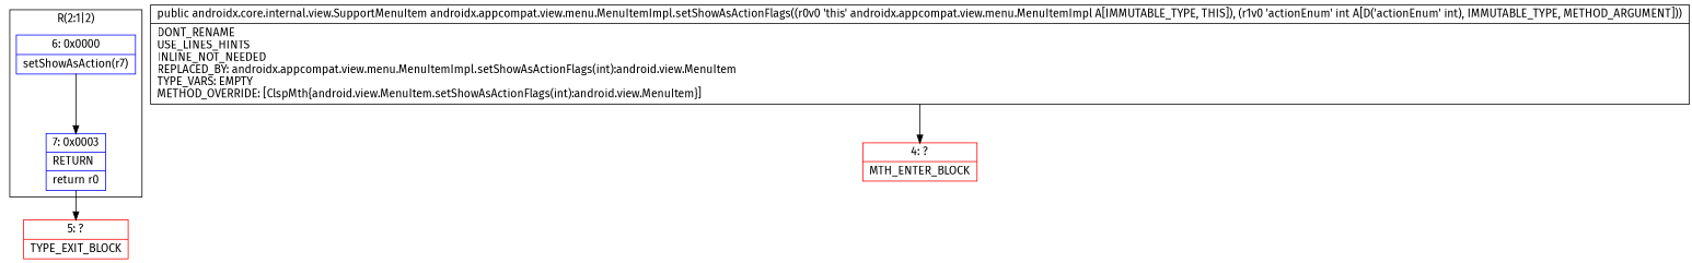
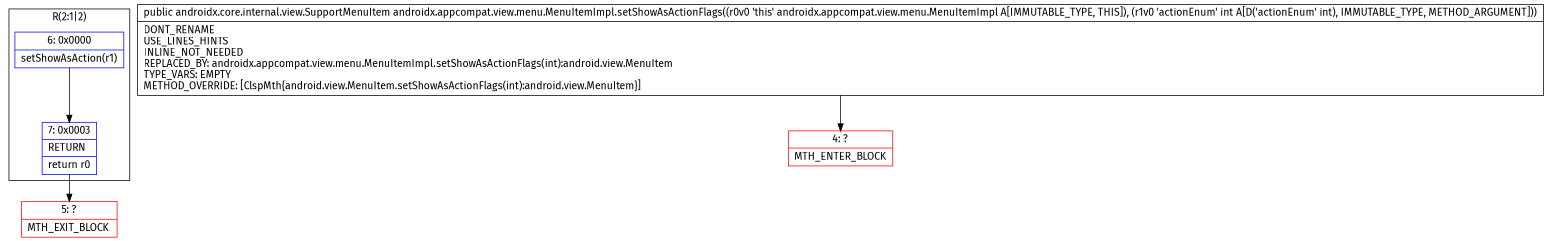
  digraph {
    fontname="Fira Sans"
    node [color=blue fontname="Fira Sans" shape=record]
    edge [fontname="Fira Sans"]
-   n1 [label="{6\:\ 0x0000|setShowAsAction(r7)\l}"]
+   n1 [label="{6\:\ 0x0000|setShowAsAction(r1)\l}"]
    n2 [label="{7\:\ 0x0003|RETURN\l|return r0\l}"]
-   n3 [color=red label="{5\:\ ?|TYPE_EXIT_BLOCK\l}"]
+   n3 [color=red label="{5\:\ ?|MTH_EXIT_BLOCK\l}"]
    n4 [color=red label="{4\:\ ?|MTH_ENTER_BLOCK\l}"]
    n5 [label="{public androidx.core.internal.view.SupportMenuItem androidx.appcompat.view.menu.MenuItemImpl.setShowAsActionFlags((r0v0 'this' androidx.appcompat.view.menu.MenuItemImpl A[IMMUTABLE_TYPE, THIS]), (r1v0 'actionEnum' int A[D('actionEnum' int), IMMUTABLE_TYPE, METHOD_ARGUMENT]))  | DONT_RENAME\lUSE_LINES_HINTS\lINLINE_NOT_NEEDED\lREPLACED_BY: androidx.appcompat.view.menu.MenuItemImpl.setShowAsActionFlags(int):android.view.MenuItem\lTYPE_VARS: EMPTY\lMETHOD_OVERRIDE: [ClspMth\{android.view.MenuItem.setShowAsActionFlags(int):android.view.MenuItem\}]\l}" color=""]
    subgraph cluster_1 {
      label="R(2:1|2)"
      n1
      n2
    }
    n1 -> n2
    n2 -> n3
    n5 -> n4
  }
